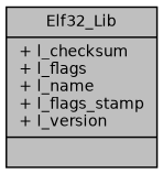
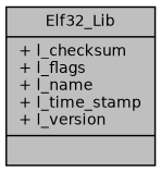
  digraph {
-   n1 [color=black fillcolor=grey75 fontcolor=black fontname=Helvetica fontsize=10 height=0.2 label="{Elf32_Lib\n|+ l_checksum\l+ l_flags\l+ l_name\l+ l_flags_stamp\l+ l_version\l|}" shape=record style=filled width=0.4]
+   n1 [color=black fillcolor=grey75 fontcolor=black fontname=Helvetica fontsize=10 height=0.2 label="{Elf32_Lib\n|+ l_checksum\l+ l_flags\l+ l_name\l+ l_time_stamp\l+ l_version\l|}" shape=record style=filled width=0.4]
  }
